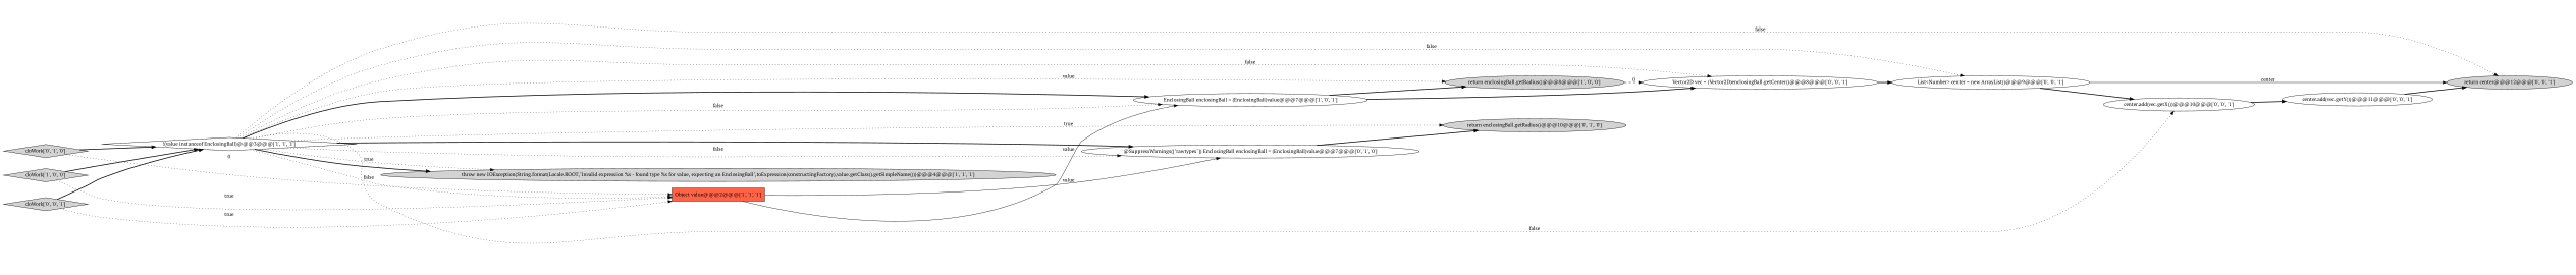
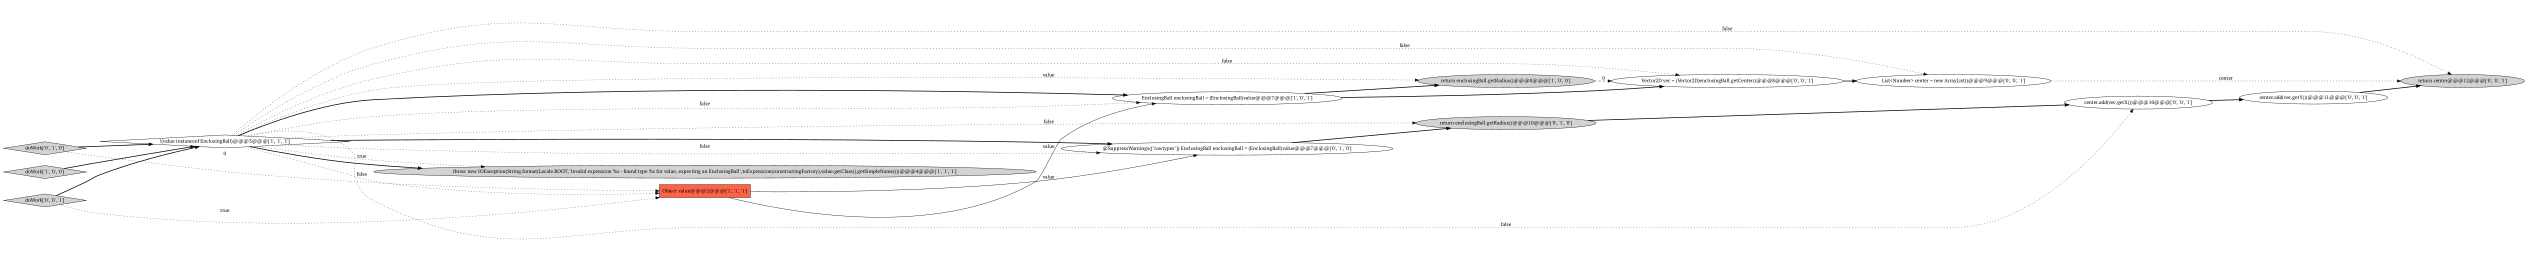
  digraph {
    fontname="PT Serif"
    rankdir=LR
    node [fillcolor=lightgray fontname="PT Serif" shape=ellipse style=filled]
    edge [fontname="PT Serif" style=bold]
    n1 [label="return enclosingBall.getRadius()@@@10@@@['0', '1', '0']"]
    n2 [fillcolor=white label="center.add(vec.getY())@@@11@@@['0', '0', '1']"]
    n3 [label="return center@@@12@@@['0', '0', '1']"]
    n4 [label="return enclosingBall.getRadius()@@@8@@@['1', '0', '0']"]
    n5 [fillcolor=white label="Vector2D vec = (Vector2D)enclosingBall.getCenter()@@@8@@@['0', '0', '1']"]
    n6 [fillcolor=white label="List<Number> center = new ArrayList()@@@9@@@['0', '0', '1']"]
    n7 [label="doWork['1', '0', '0']" shape=diamond]
    n8 [fillcolor=white label="!(value instanceof EnclosingBall)@@@3@@@['1', '1', '1']" shape=diamond]
    n9 [fillcolor=tomato label="Object value@@@2@@@['1', '1', '1']" shape=box]
    n10 [fillcolor=white label="EnclosingBall enclosingBall = (EnclosingBall)value@@@7@@@['1', '0', '1']"]
    n11 [fillcolor=white label="center.add(vec.getX())@@@10@@@['0', '0', '1']"]
    n12 [label="throw new IOException(String.format(Locale.ROOT,\"Invalid expression %s - found type %s for value, expecting an EnclosingBall\",toExpression(constructingFactory),value.getClass().getSimpleName()))@@@4@@@['1', '1', '1']"]
    n13 [fillcolor=white label="@SuppressWarnings({\"rawtypes\"}) EnclosingBall enclosingBall = (EnclosingBall)value@@@7@@@['0', '1', '0']"]
    n14 [label="doWork['0', '1', '0']" shape=diamond]
    n15 [label="doWork['0', '0', '1']" shape=diamond]
    n2 -> n3
    n4 -> n5 [label=0 style=dashed]
    n5 -> n6
-   n6 -> n3 [label=center style=solid]
-   n6 -> n11
+   n6 -> n3 [label=center style=dotted]
+   n1 -> n11
    n7 -> n8
-   n7 -> n9 [label=true style=dotted]
-   n8 -> n1 [label=true style=dotted]
+   n8 -> n1 [label=false style=dotted]
    n8 -> n3 [label=false style=dotted]
    n8 -> n4 [label=value style=dotted]
    n8 -> n5 [label=false style=dotted]
    n8 -> n6 [label=false style=dotted]
    n8 -> n9 [label=false style=dotted]
    n8 -> n10
    n8 -> n10 [label=false style=dotted]
    n8 -> n11 [label=false style=dotted]
    n8 -> n12
    n8 -> n12 [label=true style=dotted]
    n8 -> n13
    n8 -> n13 [label=false style=dotted]
    n9 -> n10 [label=value style=solid]
    n9 -> n13 [label=value style=solid]
    n10 -> n4
    n10 -> n5
    n11 -> n2
    n13 -> n1
    n14 -> n8
    n14 -> n9 [label=0 style=dotted]
    n15 -> n8
    n15 -> n9 [label=true style=dotted]
  }
